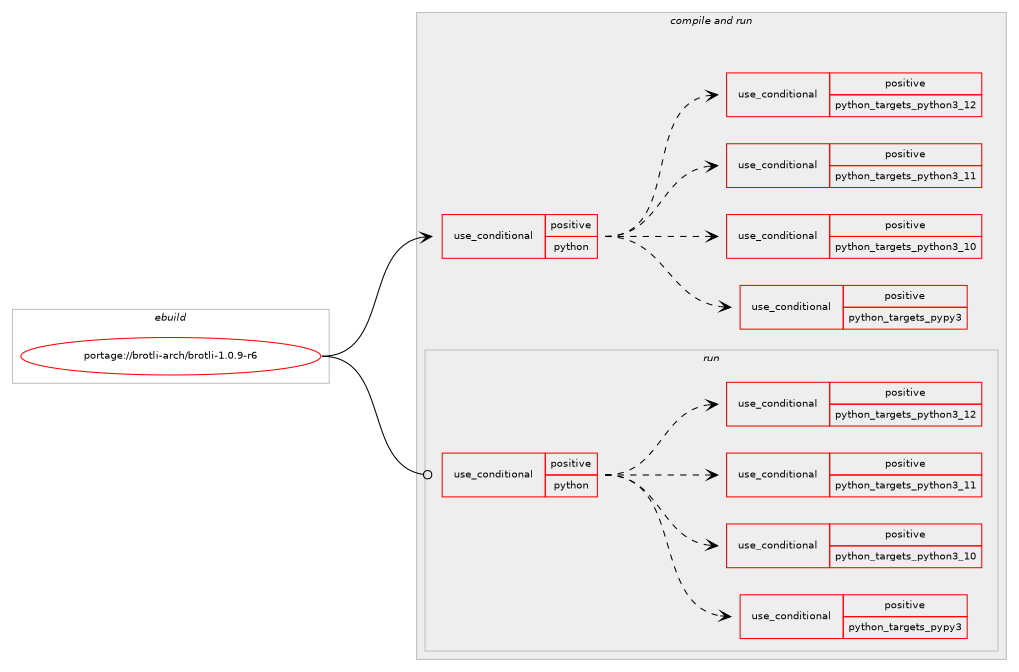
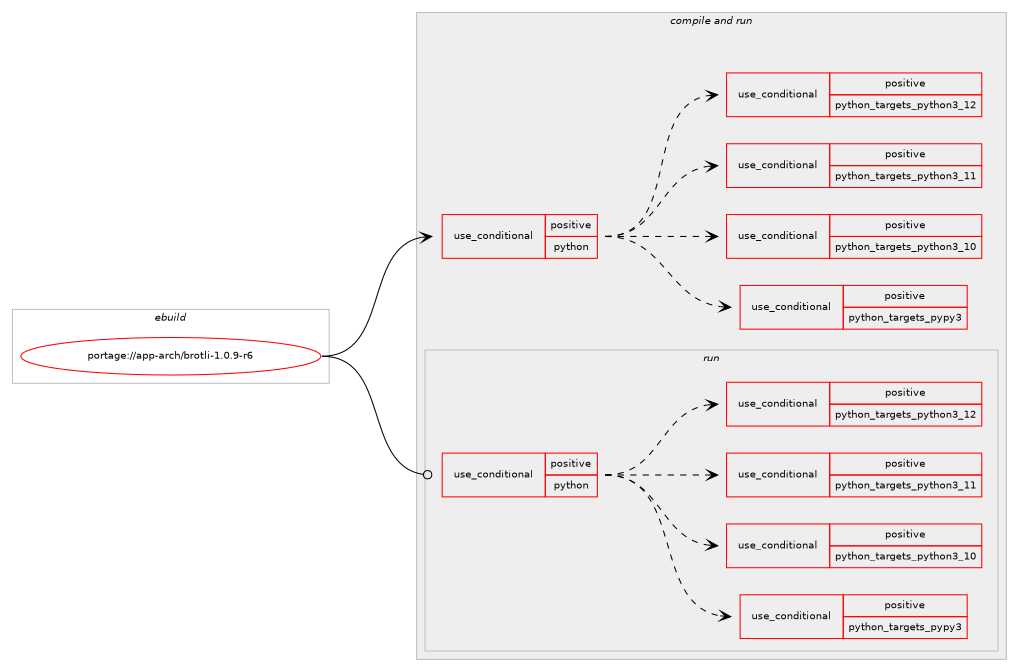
  digraph {
    compound=true
    concentrate=true
    fontname=Helvetica
    fontsize=10
    newrank=true
    rankdir=LR
    ranksep=1.5
    node [color=red fontname=Helvetica fontsize=10 shape=none]
    edge [arrowhead=vee headport=w style=dashed tailport=e weight=20]
-   n1 [label="portage://brotli-arch/brotli-1.0.9-r6" width=4 shape=""]
+   n1 [label="portage://app-arch/brotli-1.0.9-r6" width=4 shape=""]
    n2 [label=<<TABLE BORDER="0" CELLBORDER="1" CELLSPACING="0" CELLPADDING="4"><TR><TD ROWSPAN="3" CELLPADDING="10">use_conditional</TD></TR><TR><TD>positive</TD></TR><TR><TD>python_targets_pypy3</TD></TR></TABLE>>]
    n3 [label=<<TABLE BORDER="0" CELLBORDER="1" CELLSPACING="0" CELLPADDING="4"><TR><TD ROWSPAN="3" CELLPADDING="10">use_conditional</TD></TR><TR><TD>positive</TD></TR><TR><TD>python_targets_python3_10</TD></TR></TABLE>>]
    n4 [label=<<TABLE BORDER="0" CELLBORDER="1" CELLSPACING="0" CELLPADDING="4"><TR><TD ROWSPAN="3" CELLPADDING="10">use_conditional</TD></TR><TR><TD>positive</TD></TR><TR><TD>python_targets_python3_11</TD></TR></TABLE>>]
    n5 [label=<<TABLE BORDER="0" CELLBORDER="1" CELLSPACING="0" CELLPADDING="4"><TR><TD ROWSPAN="3" CELLPADDING="10">use_conditional</TD></TR><TR><TD>positive</TD></TR><TR><TD>python_targets_python3_12</TD></TR></TABLE>>]
    n6 [label=<<TABLE BORDER="0" CELLBORDER="1" CELLSPACING="0" CELLPADDING="4"><TR><TD ROWSPAN="3" CELLPADDING="10">use_conditional</TD></TR><TR><TD>positive</TD></TR><TR><TD>python</TD></TR></TABLE>>]
    n7 [label=<<TABLE BORDER="0" CELLBORDER="1" CELLSPACING="0" CELLPADDING="4"><TR><TD ROWSPAN="3" CELLPADDING="10">use_conditional</TD></TR><TR><TD>positive</TD></TR><TR><TD>python_targets_pypy3</TD></TR></TABLE>>]
    n8 [label=<<TABLE BORDER="0" CELLBORDER="1" CELLSPACING="0" CELLPADDING="4"><TR><TD ROWSPAN="3" CELLPADDING="10">use_conditional</TD></TR><TR><TD>positive</TD></TR><TR><TD>python_targets_python3_10</TD></TR></TABLE>>]
    n9 [label=<<TABLE BORDER="0" CELLBORDER="1" CELLSPACING="0" CELLPADDING="4"><TR><TD ROWSPAN="3" CELLPADDING="10">use_conditional</TD></TR><TR><TD>positive</TD></TR><TR><TD>python_targets_python3_11</TD></TR></TABLE>>]
    n10 [label=<<TABLE BORDER="0" CELLBORDER="1" CELLSPACING="0" CELLPADDING="4"><TR><TD ROWSPAN="3" CELLPADDING="10">use_conditional</TD></TR><TR><TD>positive</TD></TR><TR><TD>python_targets_python3_12</TD></TR></TABLE>>]
    n11 [label=<<TABLE BORDER="0" CELLBORDER="1" CELLSPACING="0" CELLPADDING="4"><TR><TD ROWSPAN="3" CELLPADDING="10">use_conditional</TD></TR><TR><TD>positive</TD></TR><TR><TD>python</TD></TR></TABLE>>]
    subgraph cluster_1 {
      color=gray
      label=<<i>ebuild</i>>
      rank=same
      n1
    }
    subgraph cluster_2 {
      color=gray
      label=<<i>dependencies</i>>
      subgraph cluster_3 {
        color=gray
        fillcolor="#eeeeee"
        label=<<i>compile</i>>
        style=filled
        subgraph sub_4 {
          color=gray
          fillcolor="#eeeeee"
          label=<<i>compile</i>>
          style=filled
          n6
          subgraph sub_5 {
            color=gray
            fillcolor="#eeeeee"
            label=<<i>compile</i>>
            style=filled
            n2
          }
          subgraph sub_6 {
            color=gray
            fillcolor="#eeeeee"
            label=<<i>compile</i>>
            style=filled
            n3
          }
          subgraph sub_7 {
            color=gray
            fillcolor="#eeeeee"
            label=<<i>compile</i>>
            style=filled
            n4
          }
          subgraph sub_8 {
            color=gray
            fillcolor="#eeeeee"
            label=<<i>compile</i>>
            style=filled
            n5
          }
        }
      }
      subgraph cluster_9 {
        color=gray
        fillcolor="#eeeeee"
        label=<<i>compile and run</i>>
        style=filled
      }
      subgraph cluster_10 {
        color=gray
        fillcolor="#eeeeee"
        label=<<i>run</i>>
        style=filled
        subgraph sub_11 {
          color=gray
          fillcolor="#eeeeee"
          label=<<i>run</i>>
          style=filled
          n11
          subgraph sub_12 {
            color=gray
            fillcolor="#eeeeee"
            label=<<i>run</i>>
            style=filled
            n7
          }
          subgraph sub_13 {
            color=gray
            fillcolor="#eeeeee"
            label=<<i>run</i>>
            style=filled
            n8
          }
          subgraph sub_14 {
            color=gray
            fillcolor="#eeeeee"
            label=<<i>run</i>>
            style=filled
            n9
          }
          subgraph sub_15 {
            color=gray
            fillcolor="#eeeeee"
            label=<<i>run</i>>
            style=filled
            n10
          }
        }
      }
    }
    subgraph cluster_16 {
      color=gray
      label=<<i>candidates</i>>
      rank=same
    }
    n1 -> n6 [style=solid]
    n1 -> n11 [arrowhead=odot style=solid]
    n6 -> n2
    n6 -> n3
    n6 -> n4
    n6 -> n5
    n11 -> n7
    n11 -> n8
    n11 -> n9
    n11 -> n10
  }
